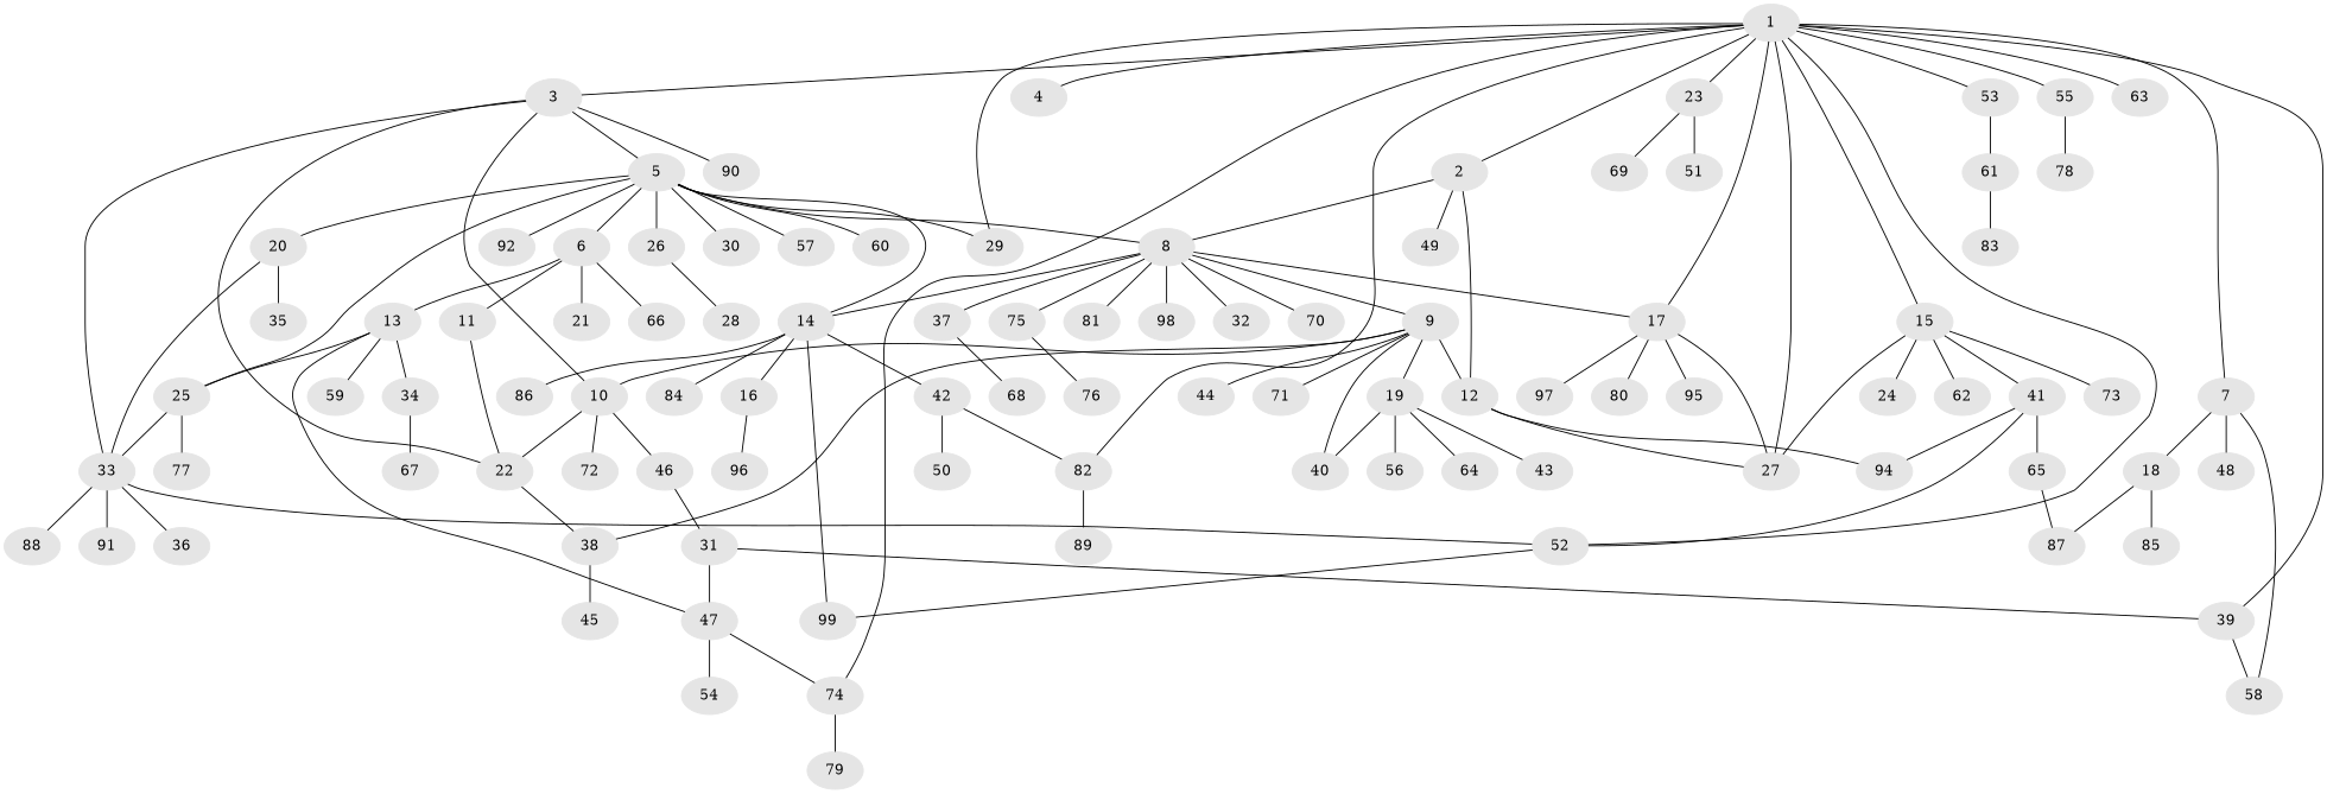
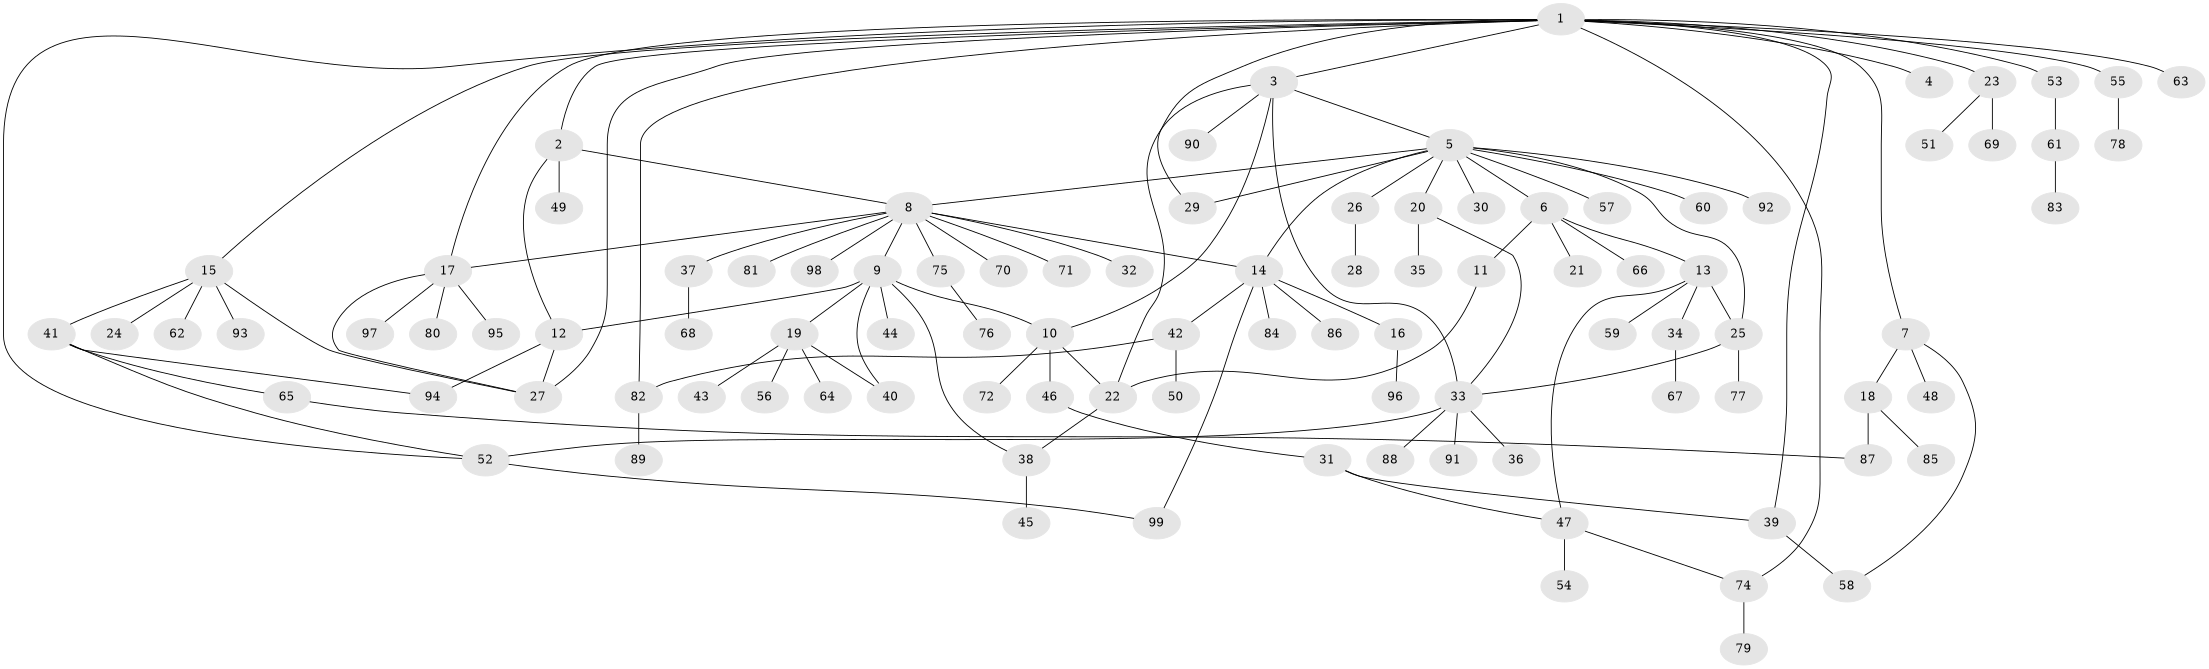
  graph {
    node [color=gray90 style=filled]
    1
    2
    3
    4
    7
    15
    17
    23
    27
    29
    39
    52
    53
    55
    63
    74
    82
    8
    12
    49
    5
    10
    22
    33
    90
    18
    48
    58
    24
    41
    62
-   73
+   73 [label=93]
    80
    95
    97
    51
    69
    n38 [label=99]
    61
    78
    79
    89
    14
    9
    32
    37
    70
    71
    75
    81
    98
    94
    6
    20
    25
    26
    30
    57
    60
    92
    46
    72
    38
    36
    88
    91
    11
    13
    21
    66
    16
    42
    84
    86
    35
    77
    28
    34
    47
    59
    85
    87
    19
    40
    44
    68
    76
    43
    56
    64
    45
    31
    67
    54
    96
    50
    65
    83
    1 -- 2
    1 -- 3
    1 -- 4
    1 -- 7
    1 -- 15
    1 -- 17
    1 -- 23
    1 -- 27
    1 -- 29
    1 -- 39
    1 -- 52
    1 -- 53
    1 -- 55
    1 -- 63
    1 -- 74
    1 -- 82
    2 -- 8
    2 -- 12
    2 -- 49
    3 -- 5
    3 -- 10
    3 -- 22
    3 -- 33
    3 -- 90
    7 -- 18
    7 -- 48
    7 -- 58
    15 -- 27
    15 -- 24
    15 -- 41
    15 -- 62
    15 -- 73
    17 -- 27
    17 -- 80
    17 -- 95
    17 -- 97
    23 -- 51
    23 -- 69
    39 -- 58
    52 -- n38
    53 -- 61
    55 -- 78
    74 -- 79
    82 -- 89
    8 -- 17
    8 -- 14
    8 -- 9
    8 -- 32
    8 -- 37
    8 -- 70
-   9 -- 71
+   8 -- 71
    8 -- 75
    8 -- 81
    8 -- 98
    12 -- 27
    12 -- 94
    5 -- 29
    5 -- 8
    5 -- 14
    5 -- 6
    5 -- 20
    5 -- 25
    5 -- 26
    5 -- 30
    5 -- 57
    5 -- 60
    5 -- 92
    10 -- 22
    10 -- 46
    10 -- 72
    22 -- 38
    33 -- 52
    33 -- 36
    33 -- 88
    33 -- 91
    18 -- 85
    18 -- 87
    41 -- 52
    41 -- 94
    41 -- 65
    61 -- 83
    14 -- n38
    14 -- 16
    14 -- 42
    14 -- 84
    14 -- 86
    9 -- 12
    9 -- 10
    9 -- 38
    9 -- 19
    9 -- 40
    9 -- 44
    37 -- 68
    75 -- 76
    6 -- 11
    6 -- 13
    6 -- 21
    6 -- 66
    20 -- 33
    20 -- 35
    25 -- 33
    25 -- 77
    26 -- 28
    46 -- 31
    38 -- 45
    11 -- 22
    13 -- 25
    13 -- 34
    13 -- 47
    13 -- 59
    16 -- 96
    42 -- 82
    42 -- 50
    34 -- 67
    47 -- 74
    47 -- 54
    19 -- 40
    19 -- 43
    19 -- 56
    19 -- 64
    31 -- 39
    31 -- 47
    65 -- 87
  }
